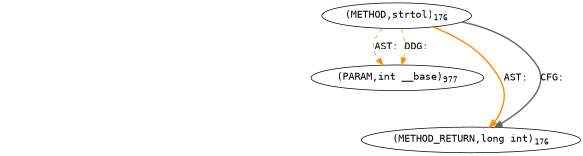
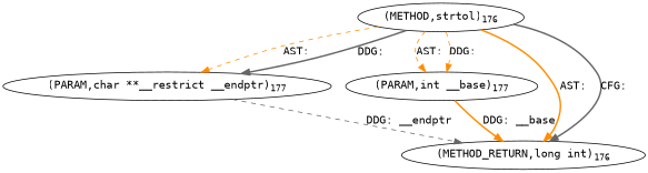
  digraph {
    fontname="DejaVu Sans Mono"
    node [fontname="DejaVu Sans Mono"]
    edge [color=darkorange fontname="DejaVu Sans Mono" style=dashed]
    n1 [label=<(METHOD,strtol)<SUB>176</SUB>>]
-   n3 [label=<(PARAM,int __base)<SUB>977</SUB>>]
+   n2 [label=<(PARAM,char **__restrict __endptr)<SUB>177</SUB>>]
+   n3 [label=<(PARAM,int __base)<SUB>177</SUB>>]
    n4 [label=<(METHOD_RETURN,long int)<SUB>176</SUB>>]
+   n1 -> n2 [label="AST: "]
+   n1 -> n2 [color=gray40 label="DDG: " style=bold]
    n1 -> n3 [label="AST: "]
    n1 -> n3 [label="DDG: "]
    n1 -> n4 [label="AST: " style=bold]
    n1 -> n4 [color=gray40 label="CFG: " style=bold]
+   n2 -> n4 [color=gray40 label="DDG: __endptr"]
+   n3 -> n4 [label="DDG: __base" style=bold]
  }
